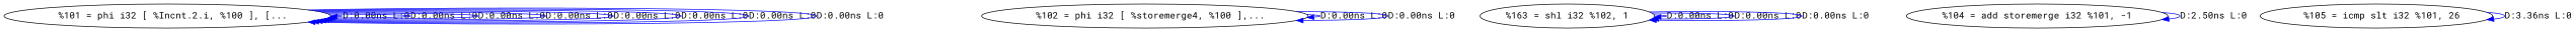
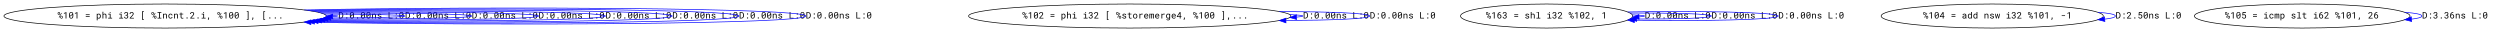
  digraph {
    fontname="Roboto Mono"
    node [fontname="Roboto Mono"]
    edge [color=blue fontname="Roboto Mono"]
    n1 [label="  %101 = phi i32 [ %Incnt.2.i, %100 ], [..."]
    n2 [label="  %102 = phi i32 [ %storemerge4, %100 ],..."]
    n3 [label="%163 = shl i32 %102, 1"]
-   n4 [label="%104 = add storemerge i32 %101, -1"]
-   n5 [label="  %105 = icmp slt i32 %101, 26"]
+   n4 [label="  %104 = add nsw i32 %101, -1"]
+   n5 [label="%105 = icmp slt i62 %101, 26"]
    n1 -> n1 [label="D:0.00ns L:0"]
    n1 -> n1 [label="D:0.00ns L:0"]
    n1 -> n1 [label="D:0.00ns L:0"]
    n1 -> n1 [label="D:0.00ns L:0"]
    n1 -> n1 [label="D:0.00ns L:0"]
    n1 -> n1 [label="D:0.00ns L:0"]
    n1 -> n1 [label="D:0.00ns L:0"]
    n1 -> n1 [label="D:0.00ns L:0"]
    n2 -> n2 [label="D:0.00ns L:0"]
    n2 -> n2 [label="D:0.00ns L:0"]
    n3 -> n3 [label="D:0.00ns L:0"]
    n3 -> n3 [label="D:0.00ns L:0"]
    n3 -> n3 [label="D:0.00ns L:0"]
    n4 -> n4 [label="D:2.50ns L:0"]
    n5 -> n5 [label="D:3.36ns L:0"]
  }
